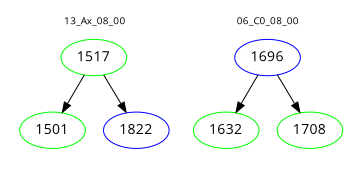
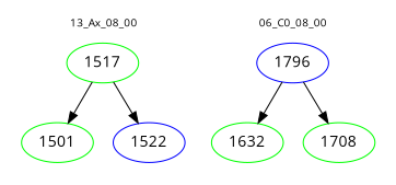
  digraph {
    fontname="Open Sans"
    node [color=green fontname="Open Sans"]
    edge [color=black fontname="Open Sans"]
    n1 [label=1517]
    n2 [label=1501]
-   n3 [color=blue label=1822]
-   n4 [color=blue label=1696]
+   n3 [color=blue label=1522]
+   n4 [color=blue label=1796]
    n5 [label=1632]
    n6 [label=1708]
    subgraph cluster_1 {
      color=white
      fontsize=10
      label="13_Ax_08_00"
      n1
      n2
      n3
    }
    subgraph cluster_2 {
      color=white
      fontsize=10
      label="06_C0_08_00"
      n4
      n5
      n6
    }
    n1 -> n2
    n1 -> n3
    n4 -> n5
    n4 -> n6
  }
